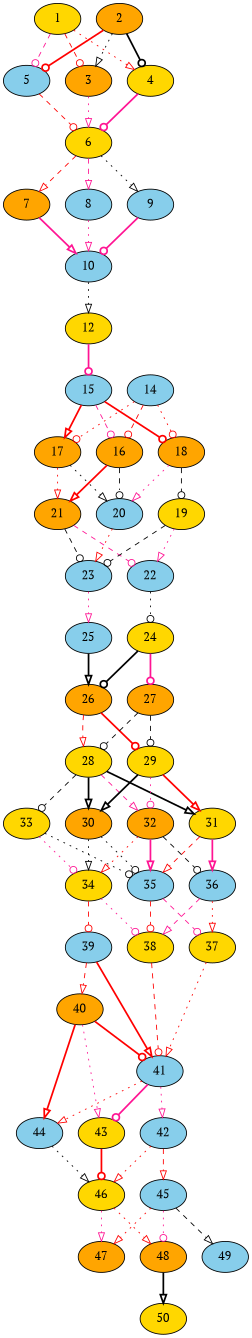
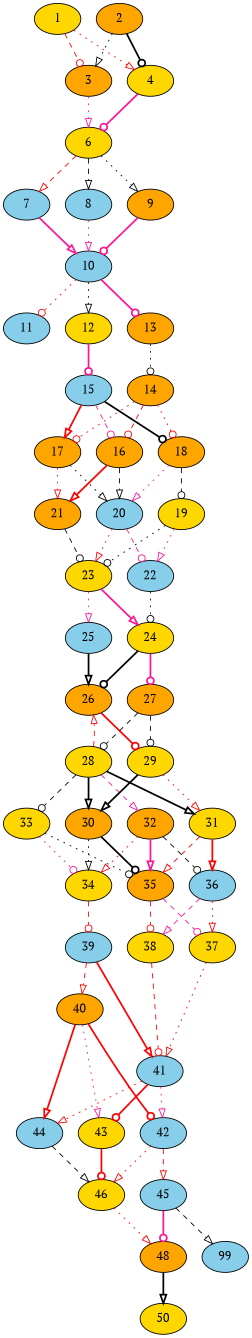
  digraph {
    fontname="PT Serif"
    node [alpha=0.19 fillcolor=orange fontname="PT Serif" style=filled]
    edge [arrowhead=onormal color=red fontname="PT Serif" style=dotted]
    1 [expect_size=43771904 fillcolor=gold]
    3 [alpha=0.11 expect_size=9443328]
    4 [alpha=0.06 expect_size=10375168 fillcolor=gold]
-   5 [alpha=0.07 expect_size=17065984 fillcolor=skyblue]
    6 [alpha=0.03 expect_size=7797760 fillcolor=gold]
-   7 [alpha=0.10 expect_size=34586624]
+   7 [alpha=0.10 expect_size=34586624 fillcolor=skyblue]
    8 [alpha=0.06 expect_size=51644416 fillcolor=skyblue]
-   9 [alpha=0.15 expect_size=34059264 fillcolor=skyblue]
+   9 [alpha=0.15 expect_size=34059264]
    2 [alpha=0.17 expect_size=12228608]
    10 [alpha=0.10 expect_size=23838720 fillcolor=skyblue]
+   11 [alpha=0.18 expect_size=24155136 fillcolor=skyblue]
    12 [alpha=0.05 expect_size=21511168 fillcolor=gold]
+   13 [alpha=0.20 expect_size=15512576]
    15 [alpha=0.17 expect_size=8525824 fillcolor=skyblue]
-   14 [alpha=0.02 expect_size=41880576 fillcolor=skyblue]
+   14 [alpha=0.02 expect_size=41880576]
    16 [expect_size=26024960]
    17 [alpha=0.08 expect_size=33238016]
    18 [alpha=0.03 expect_size=8518656]
    20 [expect_size=12585984 fillcolor=skyblue]
    21 [alpha=0.06 expect_size=36252672]
    19 [alpha=0.09 expect_size=23853056 fillcolor=gold]
-   23 [alpha=0.06 expect_size=42724352 fillcolor=skyblue]
+   23 [alpha=0.06 expect_size=42724352 fillcolor=gold]
    22 [alpha=0.15 expect_size=30598144 fillcolor=skyblue]
    24 [alpha=0.20 expect_size=42462208 fillcolor=gold]
    25 [alpha=0.18 expect_size=47072256 fillcolor=skyblue]
    26 [alpha=0.18 expect_size=40112128]
    27 [alpha=0.10 expect_size=38217728]
    28 [alpha=0.01 expect_size=9401344 fillcolor=gold]
    29 [alpha=0.05 expect_size=16607232 fillcolor=gold]
    30 [alpha=0.17 expect_size=38193152]
    31 [alpha=0.17 expect_size=36544512 fillcolor=gold]
    32 [alpha=0.03 expect_size=50191360]
    33 [alpha=0.14 expect_size=38932480 fillcolor=gold]
    34 [alpha=0.01 expect_size=6969344 fillcolor=gold]
-   35 [alpha=0.08 expect_size=6620160 fillcolor=skyblue]
+   35 [alpha=0.08 expect_size=6620160]
    36 [alpha=0.05 expect_size=49709056 fillcolor=skyblue]
    38 [alpha=0.04 expect_size=20097024 fillcolor=gold]
    39 [alpha=0.01 expect_size=23140352 fillcolor=skyblue]
    37 [alpha=0.14 expect_size=44420096 fillcolor=gold]
    41 [alpha=0.17 expect_size=27634688 fillcolor=skyblue]
    40 [alpha=0.02 expect_size=35182592]
    42 [alpha=0.01 expect_size=19408896 fillcolor=skyblue]
    43 [alpha=0.02 expect_size=26773504 fillcolor=gold]
    44 [expect_size=12814336 fillcolor=skyblue]
    45 [alpha=0.13 expect_size=14167040 fillcolor=skyblue]
    46 [alpha=0.02 expect_size=34116608 fillcolor=gold]
-   47 [alpha=0.05 expect_size=46258176]
    48 [alpha=0.10 expect_size=31403008]
-   49 [expect_size=40012800 fillcolor=skyblue]
+   49 [expect_size=40012800 fillcolor=skyblue label=99]
    50 [alpha=0.03 expect_size=43511808 fillcolor=gold]
    1 -> 3 [arrowhead=odot style=dashed]
    1 -> 4
-   1 -> 5 [arrowhead=odot color=deeppink style=dashed]
    3 -> 6 [color=deeppink]
    4 -> 6 [arrowhead=odot color=deeppink style=bold]
-   5 -> 6 [arrowhead=odot style=dashed]
    6 -> 7 [style=dashed]
-   6 -> 8 [color=deeppink style=dashed]
+   6 -> 8 [color=black style=dashed]
    6 -> 9 [color=black]
    7 -> 10 [color=deeppink style=bold]
    8 -> 10 [color=deeppink]
    9 -> 10 [arrowhead=odot color=deeppink style=bold]
    2 -> 3 [color=black]
    2 -> 4 [arrowhead=odot color=black style=bold]
-   2 -> 5 [arrowhead=odot style=bold]
+   10 -> 11 [arrowhead=odot]
    10 -> 12 [color=black]
+   10 -> 13 [arrowhead=odot color=deeppink style=bold]
    12 -> 15 [arrowhead=odot color=deeppink style=bold]
+   13 -> 14 [arrowhead=odot color=black]
    15 -> 16 [arrowhead=odot color=deeppink style=dashed]
    15 -> 17 [style=bold]
-   15 -> 18 [arrowhead=odot style=bold]
+   15 -> 18 [arrowhead=odot color=black style=bold]
    14 -> 16 [arrowhead=odot style=dashed]
    14 -> 17 [arrowhead=odot]
    14 -> 18 [arrowhead=odot]
-   16 -> 20 [arrowhead=odot color=black style=dashed]
+   16 -> 20 [color=black style=dashed]
    16 -> 21 [style=bold]
    17 -> 20 [color=black]
    17 -> 21
    18 -> 20 [color=deeppink]
    18 -> 19 [arrowhead=odot color=black style=dashed]
    20 -> 23
    21 -> 23 [arrowhead=odot color=black style=dashed]
-   21 -> 22 [arrowhead=odot color=deeppink style=dashed]
-   19 -> 23 [arrowhead=odot color=black style=dashed]
+   20 -> 22 [arrowhead=odot color=deeppink style=dashed]
+   19 -> 23 [arrowhead=odot color=black]
    19 -> 22 [color=deeppink]
+   23 -> 24 [color=deeppink style=bold]
    23 -> 25 [color=deeppink]
    22 -> 24 [arrowhead=odot color=black]
    24 -> 26 [arrowhead=odot color=black style=bold]
    24 -> 27 [arrowhead=odot color=deeppink style=bold]
    25 -> 26 [color=black style=bold]
-   26 -> 28 [style=dashed]
+   28 -> 26 [style=dashed]
    26 -> 29 [arrowhead=odot style=bold]
    27 -> 28 [arrowhead=odot color=black style=dashed]
    27 -> 29 [arrowhead=odot color=black style=dashed]
    28 -> 30 [color=black style=bold]
    28 -> 31 [color=black style=bold]
    28 -> 32 [color=deeppink style=dashed]
    28 -> 33 [arrowhead=odot color=black style=dashed]
    29 -> 30 [color=black style=bold]
-   29 -> 31 [style=bold]
-   29 -> 32 [arrowhead=odot color=deeppink]
+   29 -> 31
    30 -> 34 [color=black]
-   30 -> 35 [arrowhead=odot color=black]
+   30 -> 35 [arrowhead=odot color=black style=bold]
    31 -> 35 [style=dashed]
-   31 -> 36 [color=deeppink style=bold]
+   31 -> 36 [style=bold]
    32 -> 34
    32 -> 35 [color=deeppink style=bold]
    32 -> 36 [arrowhead=odot color=black style=dashed]
    33 -> 34 [arrowhead=odot color=deeppink]
    33 -> 35 [arrowhead=odot color=black]
-   34 -> 38 [arrowhead=odot color=deeppink]
    34 -> 39 [arrowhead=odot style=dashed]
    35 -> 38 [arrowhead=odot style=dashed]
    35 -> 37 [arrowhead=odot color=deeppink style=dashed]
    36 -> 38 [color=deeppink style=dashed]
    36 -> 37
    38 -> 41 [arrowhead=odot style=dashed]
    39 -> 41 [style=bold]
    39 -> 40 [style=dashed]
    37 -> 41
    41 -> 42 [color=deeppink]
-   41 -> 43 [arrowhead=odot color=deeppink style=bold]
+   41 -> 43 [arrowhead=odot style=bold]
    41 -> 44
-   40 -> 41 [arrowhead=odot style=bold]
+   40 -> 42 [arrowhead=odot style=bold]
    40 -> 43 [color=deeppink]
    40 -> 44 [style=bold]
    42 -> 45 [style=dashed]
    42 -> 46
    43 -> 46 [arrowhead=odot style=bold]
-   44 -> 46 [color=black]
-   45 -> 47
-   45 -> 48 [arrowhead=odot color=deeppink]
+   44 -> 46 [color=black style=dashed]
+   45 -> 48 [arrowhead=odot color=deeppink style=bold]
    45 -> 49 [color=black style=dashed]
-   46 -> 47 [color=deeppink]
    46 -> 48
    48 -> 50 [color=black style=bold]
  }
